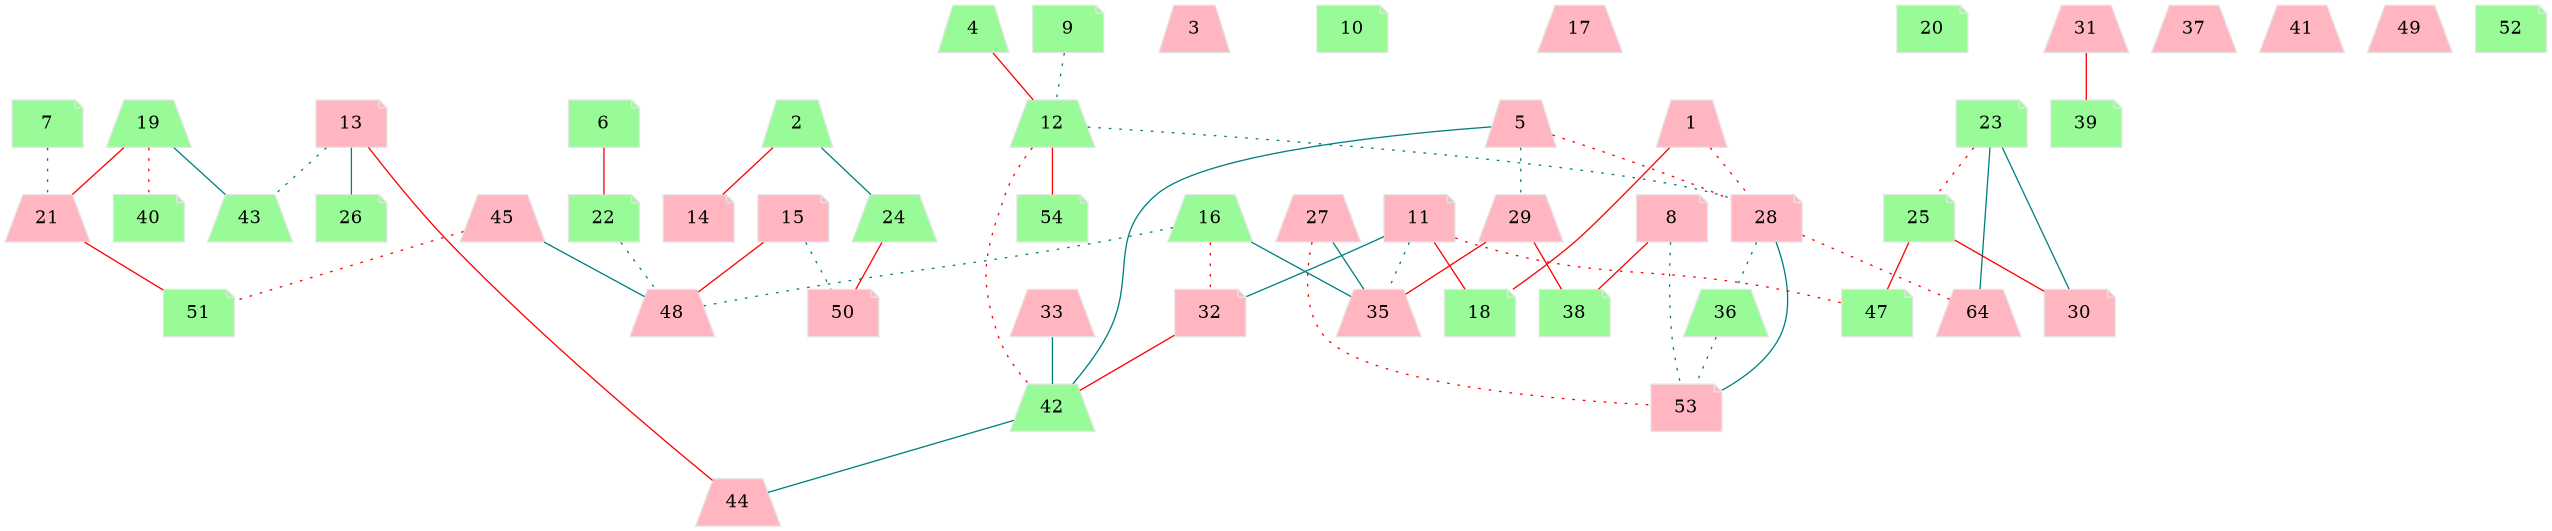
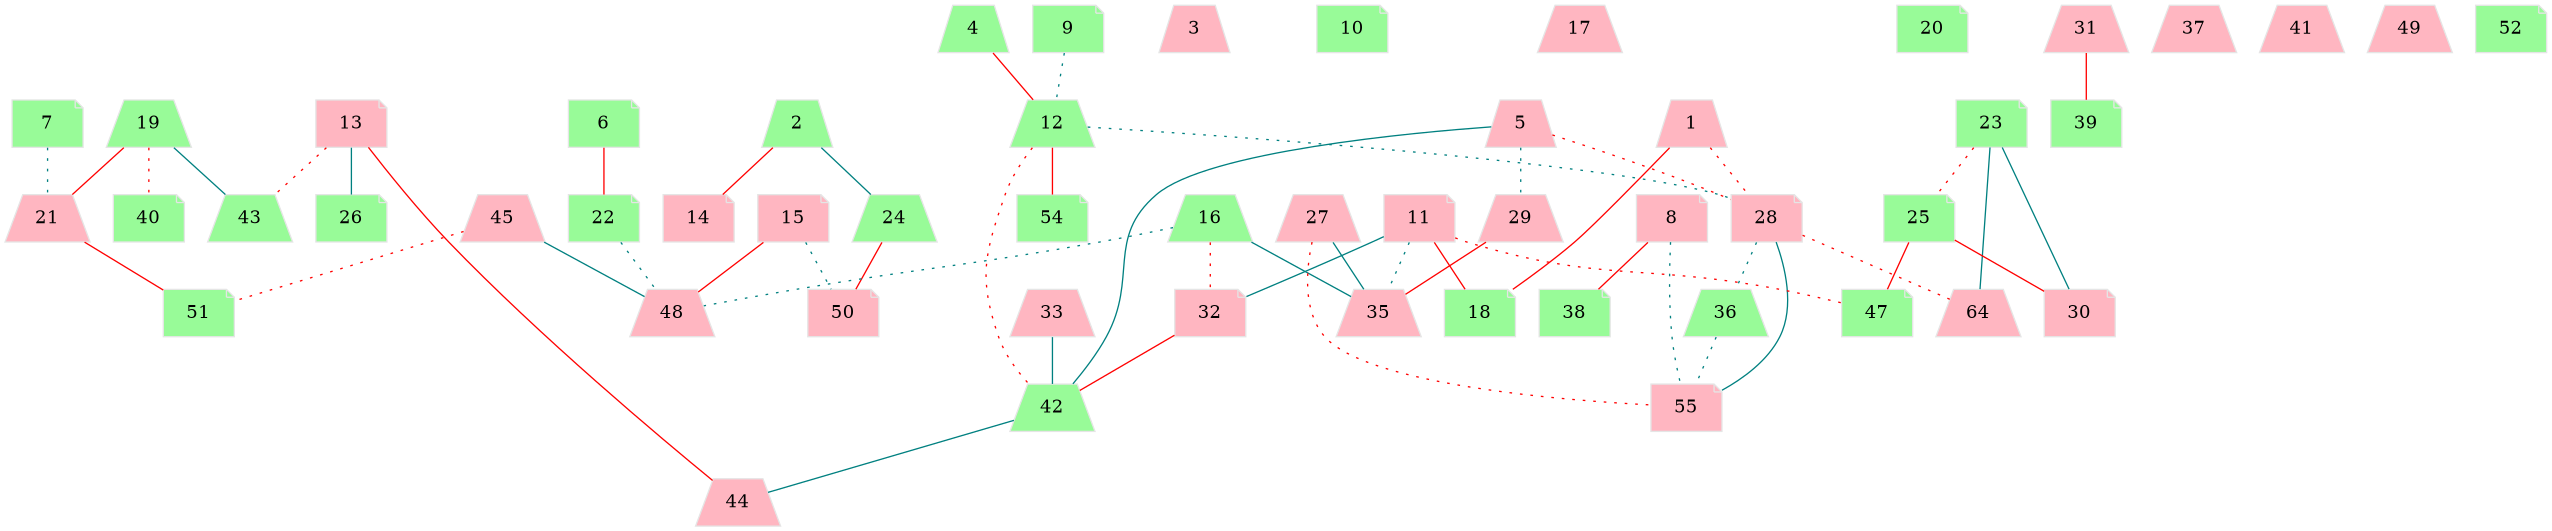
  graph {
    node [color=gray90 fillcolor=lightpink shape=note style=filled]
    edge [color=red style=solid]
    18 [fillcolor=palegreen]
    1 [shape=trapezium]
    28
-   53
+   53 [label=55]
    n5 [label=64 shape=trapezium]
    36 [fillcolor=palegreen shape=trapezium]
    2 [fillcolor=palegreen shape=trapezium]
    14
    24 [fillcolor=palegreen shape=trapezium]
    50
    3 [shape=trapezium]
    4 [fillcolor=palegreen shape=trapezium]
    12 [fillcolor=palegreen shape=trapezium]
    42 [fillcolor=palegreen shape=trapezium]
    54 [fillcolor=palegreen]
    5 [shape=trapezium]
    29 [shape=trapezium]
    38 [fillcolor=palegreen]
    35 [shape=trapezium]
    44 [shape=trapezium]
    6 [fillcolor=palegreen]
    22 [fillcolor=palegreen]
    48 [shape=trapezium]
    7 [fillcolor=palegreen]
    21 [shape=trapezium]
    51 [fillcolor=palegreen]
    8
    9 [fillcolor=palegreen]
    10 [fillcolor=palegreen]
    11
    32
    47 [fillcolor=palegreen]
    13
    26 [fillcolor=palegreen]
    43 [fillcolor=palegreen shape=trapezium]
    15
    16 [fillcolor=palegreen shape=trapezium]
    17 [shape=trapezium]
    19 [fillcolor=palegreen shape=trapezium]
    40 [fillcolor=palegreen]
    20 [fillcolor=palegreen]
    23 [fillcolor=palegreen]
    25 [fillcolor=palegreen]
    30
    27 [shape=trapezium]
    39 [fillcolor=palegreen]
    31 [shape=trapezium]
    33 [shape=trapezium]
    37 [shape=trapezium]
    41 [shape=trapezium]
    45 [shape=trapezium]
    49 [shape=trapezium]
    52 [fillcolor=palegreen]
    1 -- 18
    1 -- 28 [style=dotted]
    28 -- 53 [color=teal]
    28 -- n5 [style=dotted]
    28 -- 36 [color=teal style=dotted]
    36 -- 53 [color=teal style=dotted]
    2 -- 14
    2 -- 24 [color=teal]
    24 -- 50
    4 -- 12
    12 -- 28 [color=teal style=dotted]
    12 -- 42 [style=dotted]
    12 -- 54
    42 -- 44 [color=teal]
    5 -- 28 [style=dotted]
    5 -- 42 [color=teal]
    5 -- 29 [color=teal style=dotted]
-   29 -- 38
    29 -- 35
    6 -- 22
    22 -- 48 [color=teal style=dotted]
    7 -- 21 [color=teal style=dotted]
    21 -- 51
    8 -- 53 [color=teal style=dotted]
    8 -- 38
    9 -- 12 [color=teal style=dotted]
    11 -- 18
    11 -- 35 [color=teal style=dotted]
    11 -- 32 [color=teal]
    11 -- 47 [style=dotted]
    32 -- 42
    13 -- 44
    13 -- 26 [color=teal]
-   13 -- 43 [color=teal style=dotted]
+   13 -- 43 [style=dotted]
    15 -- 50 [color=teal style=dotted]
    15 -- 48
    16 -- 35 [color=teal]
    16 -- 48 [color=teal style=dotted]
    16 -- 32 [style=dotted]
    19 -- 21
    19 -- 43 [color=teal]
    19 -- 40 [style=dotted]
    23 -- n5 [color=teal]
    23 -- 25 [style=dotted]
    23 -- 30 [color=teal]
    25 -- 47
    25 -- 30
    27 -- 53 [style=dotted]
    27 -- 35 [color=teal]
    31 -- 39
    33 -- 42 [color=teal]
    45 -- 48 [color=teal]
    45 -- 51 [style=dotted]
  }
